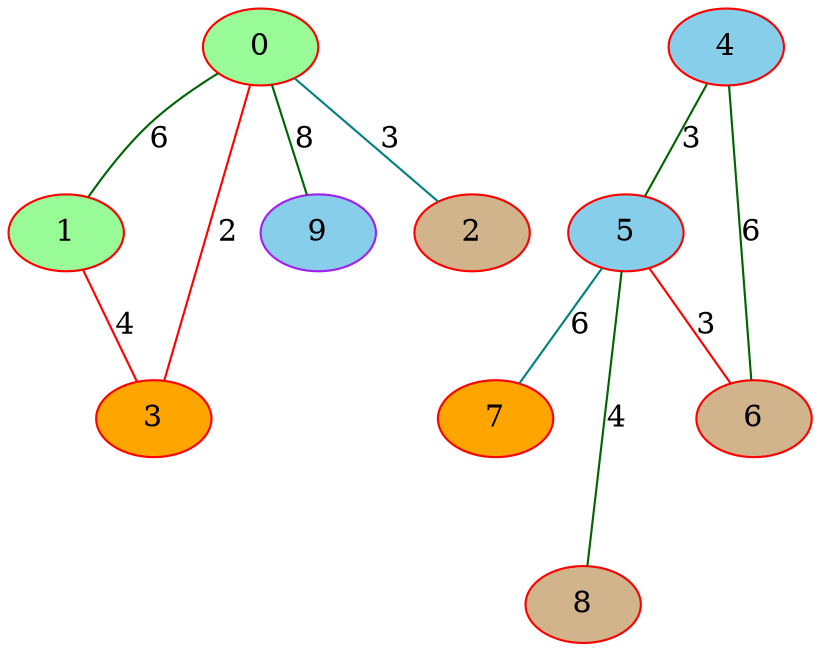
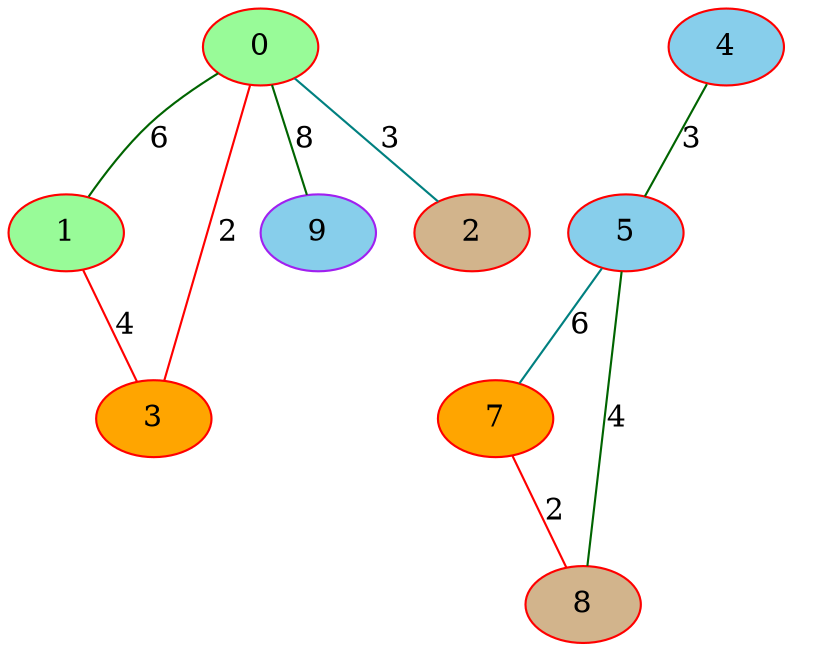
  graph {
    node [color=red fillcolor=skyblue style=filled weight=1]
    edge [color=darkgreen]
    0 [fillcolor=palegreen]
    1 [fillcolor=palegreen]
    3 [fillcolor=orange]
    9 [color=purple weight=4]
    2 [fillcolor=tan]
    4
    5
-   6 [fillcolor=tan]
    7 [fillcolor=orange]
    8 [fillcolor=tan]
    0 -- 1 [label=6]
    0 -- 3 [color=red label=2]
    0 -- 9 [label=8]
    0 -- 2 [color=teal label=3]
    1 -- 3 [color=red label=4]
    4 -- 5 [label=3]
-   4 -- 6 [label=6]
-   5 -- 6 [color=red label=3]
    5 -- 7 [color=teal label=6]
    5 -- 8 [label=4]
+   7 -- 8 [color=red label=2]
  }
